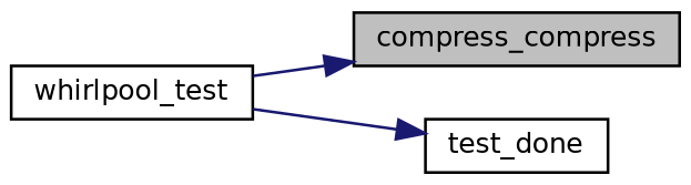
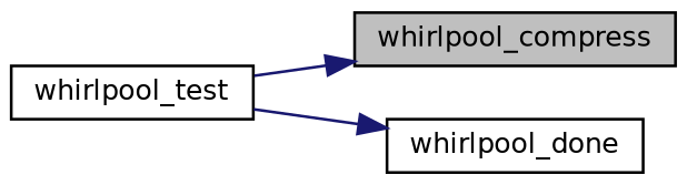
  digraph {
    rankdir=RL
    node [color=black fillcolor=white fontname=Helvetica fontsize=10 shape=record style=filled]
    edge [color=midnightblue dir=back fontname=Helvetica fontsize=10 labelfontname=Helvetica labelfontsize=10 style=solid]
-   n1 [fillcolor=grey75 fontcolor=black height=0.2 label=compress_compress width=0.4]
+   n1 [fillcolor=grey75 fontcolor=black height=0.2 label=whirlpool_compress width=0.4]
    n2 [height=0.2 label=whirlpool_test width=0.4]
-   n3 [height=0.2 label=test_done width=0.4]
+   n3 [height=0.2 label=whirlpool_done width=0.4]
    n1 -> n2
    n3 -> n2
  }
